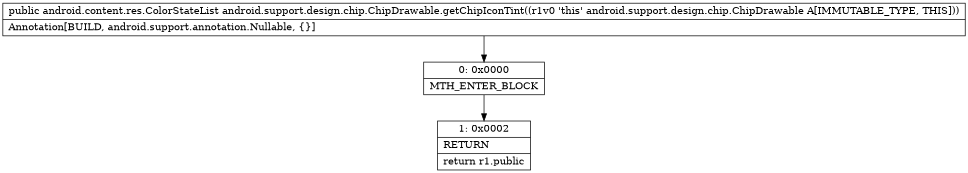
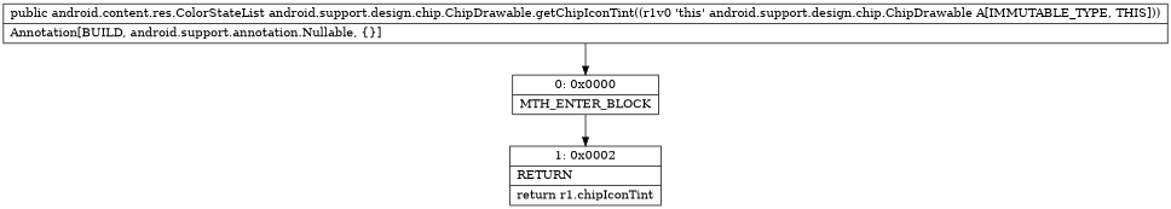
  digraph {
    node [shape=record]
    n1 [label="{0\:\ 0x0000|MTH_ENTER_BLOCK\l}"]
-   n2 [label="{1\:\ 0x0002|RETURN\l|return r1.public\l}"]
+   n2 [label="{1\:\ 0x0002|RETURN\l|return r1.chipIconTint\l}"]
    n3 [label="{public android.content.res.ColorStateList android.support.design.chip.ChipDrawable.getChipIconTint((r1v0 'this' android.support.design.chip.ChipDrawable A[IMMUTABLE_TYPE, THIS]))  | Annotation[BUILD, android.support.annotation.Nullable, \{\}]\l}"]
    n1 -> n2
    n3 -> n1
  }
